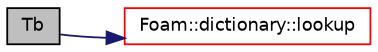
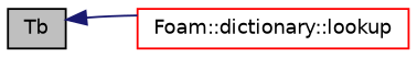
  digraph {
    rankdir=LR
    fontname="DejaVu Sans"
    node [fontname="DejaVu Sans" fontsize=10 shape=record]
    n1 [color=black fillcolor=grey75 fontcolor=black height=0.2 label=Tb style=filled width=0.4]
    n2 [color=red height=0.2 label="Foam::dictionary::lookup" width=0.4]
-   n1 -> n2 [color=midnightblue fontname="DejaVu Sans" fontsize=10 labelfontname=FreeSans labelfontsize=10 style=solid]
+   n2 -> n1 [color=midnightblue fontname="DejaVu Sans" fontsize=10 labelfontname=FreeSans labelfontsize=10 style=solid]
  }
